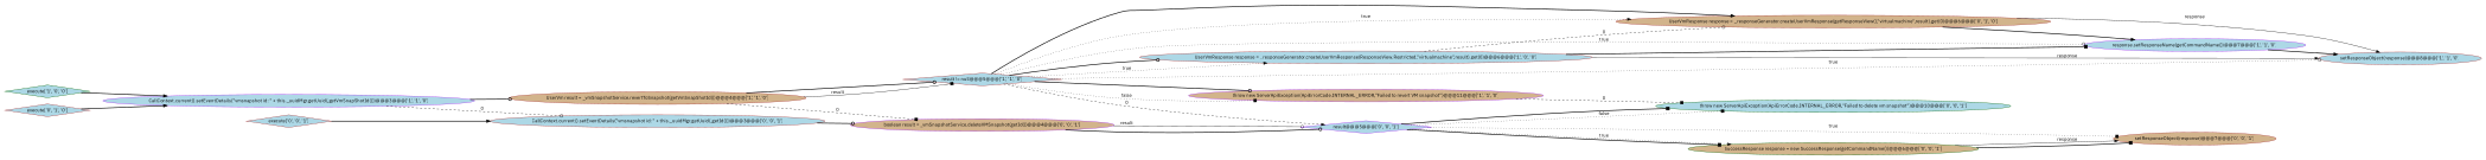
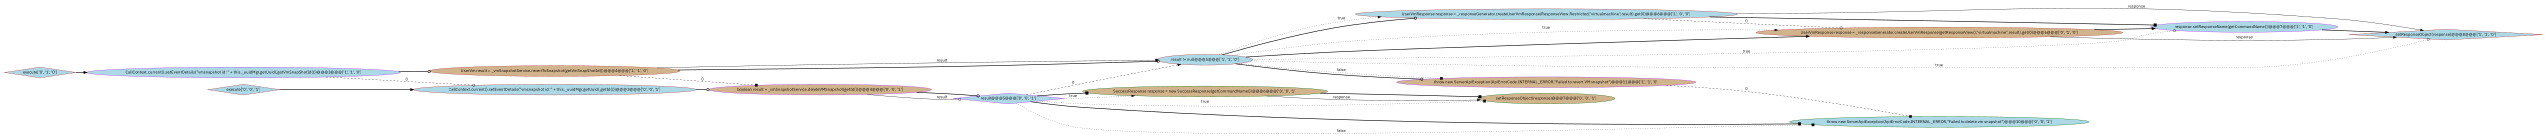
  digraph {
    fontname="IBM Plex Sans"
    rankdir=LR
    node [color=brown fillcolor=lightblue fontname="IBM Plex Sans" shape=ellipse style=filled]
    edge [arrowhead=normal fontname="IBM Plex Sans" style=bold]
    n1 [color=purple label="result@@@5@@@['0', '0', '1']" shape=diamond]
    n2 [color=darkgreen fillcolor=tan label="SuccessResponse response = new SuccessResponse(getCommandName())@@@6@@@['0', '0', '1']"]
    n3 [color=darkgreen label="throw new ServerApiException(ApiErrorCode.INTERNAL_ERROR,\"Failed to delete vm snapshot\")@@@10@@@['0', '0', '1']"]
-   n4 [fillcolor=tan label="setResponseObject(response)@@@7@@@['0', '0', '1']"]
+   n4 [color=darkgreen fillcolor=tan label="setResponseObject(response)@@@7@@@['0', '0', '1']"]
    n5 [label="CallContext.current().setEventDetails(\"vmsnapshot id: \" + this._uuidMgr.getUuid(,getId()))@@@3@@@['0', '0', '1']"]
    n6 [color=purple fillcolor=tan label="boolean result = _vmSnapshotService.deleteVMSnapshot(getId())@@@4@@@['0', '0', '1']"]
    n7 [color=purple label="CallContext.current().setEventDetails(\"vmsnapshot id: \" + this._uuidMgr.getUuid(,getVmSnapShotId()))@@@3@@@['1', '1', '0']"]
    n8 [fillcolor=tan label="UserVm result = _vmSnapshotService.revertToSnapshot(getVmSnapShotId())@@@4@@@['1', '1', '0']"]
-   n9 [label="result != null@@@5@@@['1', '1', '0']" shape=diamond]
+   n9 [label="result != null@@@5@@@['1', '1', '0']"]
    n10 [color=purple fillcolor=tan label="throw new ServerApiException(ApiErrorCode.INTERNAL_ERROR,\"Failed to revert VM snapshot\")@@@11@@@['1', '1', '0']"]
    n11 [color=purple label="response.setResponseName(getCommandName())@@@7@@@['1', '1', '0']"]
-   n12 [label="setResponseObject(response)@@@8@@@['1', '1', '0']"]
+   n12 [label="setResponseObject(response)@@@8@@@['1', '1', '0']" shape=diamond]
    n13 [label="UserVmResponse response = _responseGenerator.createUserVmResponse(ResponseView.Restricted,\"virtualmachine\",result).get(0)@@@6@@@['1', '0', '0']"]
    n14 [fillcolor=tan label="UserVmResponse response = _responseGenerator.createUserVmResponse(getResponseView(),\"virtualmachine\",result).get(0)@@@6@@@['0', '1', '0']"]
-   n15 [color=darkgreen label="execute['1', '0', '0']" shape=diamond]
    n16 [label="execute['0', '1', '0']" shape=diamond]
    n17 [label="execute['0', '0', '1']" shape=diamond]
    n1 -> n2 [label=true style=dotted]
    n1 -> n2 [arrowhead=box]
    n1 -> n3 [arrowhead=box label=false style=dotted]
    n1 -> n3 [arrowhead=box]
    n1 -> n4 [arrowhead=box label=true style=dotted]
    n2 -> n4 [arrowhead=box]
    n2 -> n4 [label=response style=solid]
    n5 -> n6 [arrowhead=odot]
    n6 -> n1 [arrowhead=odot]
    n6 -> n1 [arrowhead=odot label=result style=solid]
    n7 -> n5 [arrowhead=odot label=0 style=dashed]
    n7 -> n8 [arrowhead=odot]
    n8 -> n6 [arrowhead=box label=0 style=dashed]
    n8 -> n9 [arrowhead=box label=result style=solid]
    n8 -> n9 [arrowhead=odot]
-   n9 -> n1 [label=0 style=dashed]
+   n1 -> n9 [label=0 style=dashed]
    n9 -> n10 [arrowhead=box label=false style=dotted]
    n9 -> n10 [arrowhead=odot]
    n9 -> n11 [arrowhead=odot label=true style=dotted]
    n9 -> n12 [arrowhead=odot label=true style=dotted]
    n9 -> n13 [arrowhead=odot]
    n9 -> n13 [label=true style=dotted]
    n9 -> n14
    n9 -> n14 [label=true style=dotted]
    n10 -> n3 [arrowhead=box label=0 style=dashed]
    n11 -> n12
    n13 -> n11 [arrowhead=box]
    n13 -> n12 [label=response style=solid]
    n13 -> n14 [arrowhead=odot label=0 style=dashed]
    n14 -> n11
    n14 -> n12 [label=response style=solid]
-   n15 -> n7
    n16 -> n7
    n17 -> n5
  }
